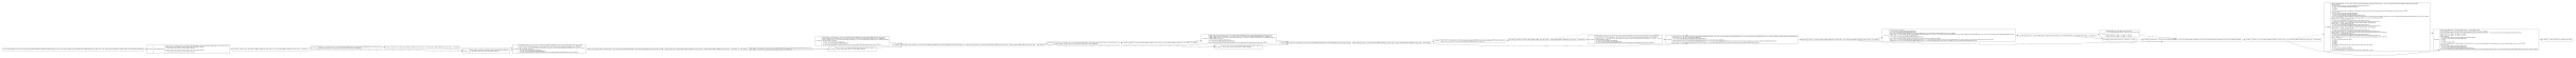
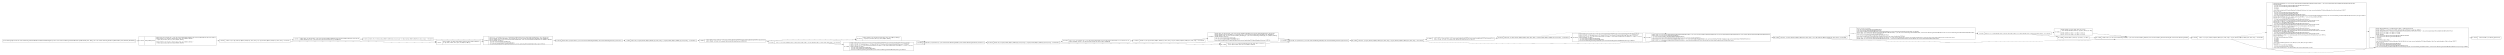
  digraph {
    fontname="PT Serif"
    rankdir=LR
    node [fontname="PT Serif" shape=record]
    edge [fontname="PT Serif"]
    n1 [label="{0\:\ 0x0000|MTH_ENTER_BLOCK\l|0x0000: IGET  (r0 I:java.util.List) = (r10 I:com.caverock.androidsvg.SVG$Text) com.caverock.androidsvg.SVG.Text.x java.util.List \l0x0002: CONST  (r1 I:?[int, float, boolean, short, byte, char, OBJECT, ARRAY]) = \l  (0 ?[int, float, boolean, short, byte, char, OBJECT, ARRAY])\l \l0x0003: CONST  (r2 I:?[int, float, boolean, short, byte, char, OBJECT, ARRAY]) = \l  (0 ?[int, float, boolean, short, byte, char, OBJECT, ARRAY])\l \l}"]
    n2 [label="{1\:\ 0x0004|0x0004: IF  (r0 I:?[int, boolean, OBJECT, ARRAY, byte, short, char]) == (0 ?[int, boolean, OBJECT, ARRAY, byte, short, char])  \-\> B:6:0x001c \l}"]
    n3 [label="{2\:\ 0x0006|0x0006: IGET  (r0 I:java.util.List) = (r10 I:com.caverock.androidsvg.SVG$Text) com.caverock.androidsvg.SVG.Text.x java.util.List \l0x0008: INVOKE  (r0 I:int) = (r0 I:java.util.List) java.util.List.size():int type: INTERFACE \l}"]
    n4 [label="{6\:\ 0x001c|0x001c: CONST  (r0 I:?[int, float, boolean, short, byte, char, OBJECT, ARRAY]) = \l  (0 ?[int, float, boolean, short, byte, char, OBJECT, ARRAY])\l \l}"]
    n5 [label="{3\:\ 0x000c|0x000c: IF  (r0 I:?[int, boolean, OBJECT, ARRAY, byte, short, char]) != (0 ?[int, boolean, OBJECT, ARRAY, byte, short, char])  \-\> B:5:0x000f \l}"]
    n6 [label="{5\:\ 0x000f|0x000f: IGET  (r0 I:java.util.List) = (r10 I:com.caverock.androidsvg.SVG$Text) com.caverock.androidsvg.SVG.Text.x java.util.List \l0x0011: INVOKE  (r0 I:java.lang.Object) = (r0 I:java.util.List), (r1 I:int) java.util.List.get(int):java.lang.Object type: INTERFACE \l0x0015: CHECK_CAST  (r0 I:com.caverock.androidsvg.SVG$Length) = (com.caverock.androidsvg.SVG$Length) (r0 I:?[OBJECT, ARRAY]) \l0x0017: INVOKE  (r0 I:float) = \l  (r0 I:com.caverock.androidsvg.SVG$Length)\l  (r9 I:com.caverock.androidsvg.SVGAndroidRenderer)\l com.caverock.androidsvg.SVG.Length.floatValueX(com.caverock.androidsvg.SVGAndroidRenderer):float type: VIRTUAL \l}"]
    n7 [label="{7\:\ 0x001d|0x001d: IGET  (r3 I:java.util.List) = (r10 I:com.caverock.androidsvg.SVG$Text) com.caverock.androidsvg.SVG.Text.y java.util.List \l}"]
    n8 [label="{8\:\ 0x001f|0x001f: IF  (r3 I:?[int, boolean, OBJECT, ARRAY, byte, short, char]) == (0 ?[int, boolean, OBJECT, ARRAY, byte, short, char])  \-\> B:13:0x0037 \l}"]
    n9 [label="{9\:\ 0x0021|0x0021: IGET  (r3 I:java.util.List) = (r10 I:com.caverock.androidsvg.SVG$Text) com.caverock.androidsvg.SVG.Text.y java.util.List \l0x0023: INVOKE  (r3 I:int) = (r3 I:java.util.List) java.util.List.size():int type: INTERFACE \l}"]
    n10 [label="{13\:\ 0x0037|0x0037: CONST  (r3 I:?[int, float, boolean, short, byte, char, OBJECT, ARRAY]) = \l  (0 ?[int, float, boolean, short, byte, char, OBJECT, ARRAY])\l \l}"]
+   n11 [label="{10\:\ 0x0027|0x0027: IF  (r3 I:?[int, boolean, OBJECT, ARRAY, byte, short, char]) != (0 ?[int, boolean, OBJECT, ARRAY, byte, short, char])  \-\> B:12:0x002a \l}"]
    n12 [label="{14\:\ 0x0038|0x0038: IGET  (r4 I:java.util.List) = (r10 I:com.caverock.androidsvg.SVG$Text) com.caverock.androidsvg.SVG.Text.dx java.util.List \l}"]
    n13 [label="{12\:\ 0x002a|0x002a: IGET  (r3 I:java.util.List) = (r10 I:com.caverock.androidsvg.SVG$Text) com.caverock.androidsvg.SVG.Text.y java.util.List \l0x002c: INVOKE  (r3 I:java.lang.Object) = (r3 I:java.util.List), (r1 I:int) java.util.List.get(int):java.lang.Object type: INTERFACE \l0x0030: CHECK_CAST  (r3 I:com.caverock.androidsvg.SVG$Length) = (com.caverock.androidsvg.SVG$Length) (r3 I:?[OBJECT, ARRAY]) \l0x0032: INVOKE  (r3 I:float) = \l  (r3 I:com.caverock.androidsvg.SVG$Length)\l  (r9 I:com.caverock.androidsvg.SVGAndroidRenderer)\l com.caverock.androidsvg.SVG.Length.floatValueY(com.caverock.androidsvg.SVGAndroidRenderer):float type: VIRTUAL \l}"]
    n14 [label="{15\:\ 0x003a|0x003a: IF  (r4 I:?[int, boolean, OBJECT, ARRAY, byte, short, char]) == (0 ?[int, boolean, OBJECT, ARRAY, byte, short, char])  \-\> B:20:0x0052 \l}"]
    n15 [label="{16\:\ 0x003c|0x003c: IGET  (r4 I:java.util.List) = (r10 I:com.caverock.androidsvg.SVG$Text) com.caverock.androidsvg.SVG.Text.dx java.util.List \l0x003e: INVOKE  (r4 I:int) = (r4 I:java.util.List) java.util.List.size():int type: INTERFACE \l}"]
    n16 [label="{20\:\ 0x0052|0x0052: CONST  (r4 I:?[int, float, boolean, short, byte, char, OBJECT, ARRAY]) = \l  (0 ?[int, float, boolean, short, byte, char, OBJECT, ARRAY])\l \l}"]
    n17 [label="{17\:\ 0x0042|0x0042: IF  (r4 I:?[int, boolean, OBJECT, ARRAY, byte, short, char]) != (0 ?[int, boolean, OBJECT, ARRAY, byte, short, char])  \-\> B:19:0x0045 \l}"]
    n18 [label="{21\:\ 0x0053|0x0053: IGET  (r5 I:java.util.List) = (r10 I:com.caverock.androidsvg.SVG$Text) com.caverock.androidsvg.SVG.Text.dy java.util.List \l}"]
    n19 [label="{19\:\ 0x0045|0x0045: IGET  (r4 I:java.util.List) = (r10 I:com.caverock.androidsvg.SVG$Text) com.caverock.androidsvg.SVG.Text.dx java.util.List \l0x0047: INVOKE  (r4 I:java.lang.Object) = (r4 I:java.util.List), (r1 I:int) java.util.List.get(int):java.lang.Object type: INTERFACE \l0x004b: CHECK_CAST  (r4 I:com.caverock.androidsvg.SVG$Length) = (com.caverock.androidsvg.SVG$Length) (r4 I:?[OBJECT, ARRAY]) \l0x004d: INVOKE  (r4 I:float) = \l  (r4 I:com.caverock.androidsvg.SVG$Length)\l  (r9 I:com.caverock.androidsvg.SVGAndroidRenderer)\l com.caverock.androidsvg.SVG.Length.floatValueX(com.caverock.androidsvg.SVGAndroidRenderer):float type: VIRTUAL \l}"]
    n20 [label="{22\:\ 0x0055|0x0055: IF  (r5 I:?[int, boolean, OBJECT, ARRAY, byte, short, char]) == (0 ?[int, boolean, OBJECT, ARRAY, byte, short, char])  \-\> B:27:0x006c \l}"]
    n21 [label="{23\:\ 0x0057|0x0057: IGET  (r5 I:java.util.List) = (r10 I:com.caverock.androidsvg.SVG$Text) com.caverock.androidsvg.SVG.Text.dy java.util.List \l0x0059: INVOKE  (r5 I:int) = (r5 I:java.util.List) java.util.List.size():int type: INTERFACE \l}"]
    n22 [label="{27\:\ 0x006c|0x006c: IGET  (r1 I:com.caverock.androidsvg.SVGAndroidRenderer$RendererState) = (r9 I:com.caverock.androidsvg.SVGAndroidRenderer) com.caverock.androidsvg.SVGAndroidRenderer.state com.caverock.androidsvg.SVGAndroidRenderer$RendererState \l0x006e: IGET  (r1 I:com.caverock.androidsvg.SVG$Style) = \l  (r1 I:com.caverock.androidsvg.SVGAndroidRenderer$RendererState)\l com.caverock.androidsvg.SVGAndroidRenderer.RendererState.style com.caverock.androidsvg.SVG$Style \l0x0070: IGET  (r1 I:com.caverock.androidsvg.SVG$Style$TextAnchor) = (r1 I:com.caverock.androidsvg.SVG$Style) com.caverock.androidsvg.SVG.Style.textAnchor com.caverock.androidsvg.SVG$Style$TextAnchor \l0x0072: SGET  (r5 I:com.caverock.androidsvg.SVG$Style$TextAnchor) =  com.caverock.androidsvg.SVG.Style.TextAnchor.Start com.caverock.androidsvg.SVG$Style$TextAnchor \l}"]
    n23 [label="{24\:\ 0x005d|0x005d: IF  (r5 I:?[int, boolean, OBJECT, ARRAY, byte, short, char]) != (0 ?[int, boolean, OBJECT, ARRAY, byte, short, char])  \-\> B:26:0x0060 \l}"]
    n24 [label="{28\:\ 0x0074|0x0074: IF  (r1 I:?[int, boolean, OBJECT, ARRAY, byte, short, char]) == (r5 I:?[int, boolean, OBJECT, ARRAY, byte, short, char])  \-\> B:33:0x008a \l}"]
    n25 [label="{26\:\ 0x0060|0x0060: IGET  (r2 I:java.util.List) = (r10 I:com.caverock.androidsvg.SVG$Text) com.caverock.androidsvg.SVG.Text.dy java.util.List \l0x0062: INVOKE  (r1 I:java.lang.Object) = (r2 I:java.util.List), (r1 I:int) java.util.List.get(int):java.lang.Object type: INTERFACE \l0x0066: CHECK_CAST  (r1 I:com.caverock.androidsvg.SVG$Length) = (com.caverock.androidsvg.SVG$Length) (r1 I:?[OBJECT, ARRAY]) \l0x0068: INVOKE  (r2 I:float) = \l  (r1 I:com.caverock.androidsvg.SVG$Length)\l  (r9 I:com.caverock.androidsvg.SVGAndroidRenderer)\l com.caverock.androidsvg.SVG.Length.floatValueY(com.caverock.androidsvg.SVGAndroidRenderer):float type: VIRTUAL \l}"]
    n26 [label="{29\:\ 0x0076|0x0076: INVOKE  (r1 I:float) = \l  (r9 I:com.caverock.androidsvg.SVGAndroidRenderer)\l  (r10 I:com.caverock.androidsvg.SVG$TextContainer)\l com.caverock.androidsvg.SVGAndroidRenderer.calculateTextWidth(com.caverock.androidsvg.SVG$TextContainer):float type: DIRECT \l0x007a: IGET  (r5 I:com.caverock.androidsvg.SVGAndroidRenderer$RendererState) = (r9 I:com.caverock.androidsvg.SVGAndroidRenderer) com.caverock.androidsvg.SVGAndroidRenderer.state com.caverock.androidsvg.SVGAndroidRenderer$RendererState \l0x007c: IGET  (r5 I:com.caverock.androidsvg.SVG$Style) = \l  (r5 I:com.caverock.androidsvg.SVGAndroidRenderer$RendererState)\l com.caverock.androidsvg.SVGAndroidRenderer.RendererState.style com.caverock.androidsvg.SVG$Style \l0x007e: IGET  (r5 I:com.caverock.androidsvg.SVG$Style$TextAnchor) = (r5 I:com.caverock.androidsvg.SVG$Style) com.caverock.androidsvg.SVG.Style.textAnchor com.caverock.androidsvg.SVG$Style$TextAnchor \l0x0080: SGET  (r6 I:com.caverock.androidsvg.SVG$Style$TextAnchor) =  com.caverock.androidsvg.SVG.Style.TextAnchor.Middle com.caverock.androidsvg.SVG$Style$TextAnchor \l}"]
    n27 [label="{33\:\ 0x008a|0x008a: IGET  (r1 I:com.caverock.androidsvg.SVG$Box) = (r10 I:com.caverock.androidsvg.SVG$Text) com.caverock.androidsvg.SVG.Text.boundingBox com.caverock.androidsvg.SVG$Box \l}"]
    n28 [label="{30\:\ 0x0082|0x0082: IF  (r5 I:?[int, boolean, OBJECT, ARRAY, byte, short, char]) != (r6 I:?[int, boolean, OBJECT, ARRAY, byte, short, char])  \-\> B:32:0x0089 \l}"]
    n29 [label="{34\:\ 0x008c|0x008c: IF  (r1 I:?[int, boolean, OBJECT, ARRAY, byte, short, char]) != (0 ?[int, boolean, OBJECT, ARRAY, byte, short, char])  \-\> B:36:0x00b1 \l}"]
    n30 [label="{31\:\ 0x0084|0x0084: CONST  (r5 I:?[int, float, short, byte, char]) = \l  (1073741824(0x40000000, float:2.0) ?[int, float, short, byte, char])\l \l0x0086: ARITH  (r1 I:float) = (r1 I:float) \/ (r5 I:float) \l0x0087: ARITH  (r0 I:float) = (r0 I:float) \- (r1 I:float) \l}"]
    n31 [label="{32\:\ 0x0089|0x0089: ARITH  (r0 I:float) = (r0 I:float) \- (r1 I:float) \l}"]
    n32 [label="{35\:\ 0x008e|0x008e: NEW_INSTANCE  (r1 I:com.caverock.androidsvg.SVGAndroidRenderer$TextBoundsCalculator) =  com.caverock.androidsvg.SVGAndroidRenderer$TextBoundsCalculator \l0x0090: INVOKE  \l  (r1 I:com.caverock.androidsvg.SVGAndroidRenderer$TextBoundsCalculator)\l  (r9 I:com.caverock.androidsvg.SVGAndroidRenderer)\l  (r0 I:float)\l  (r3 I:float)\l com.caverock.androidsvg.SVGAndroidRenderer.TextBoundsCalculator.\<init\>(com.caverock.androidsvg.SVGAndroidRenderer, float, float):void type: DIRECT \l0x0093: INVOKE  \l  (r9 I:com.caverock.androidsvg.SVGAndroidRenderer)\l  (r10 I:com.caverock.androidsvg.SVG$TextContainer)\l  (r1 I:com.caverock.androidsvg.SVGAndroidRenderer$TextProcessor)\l com.caverock.androidsvg.SVGAndroidRenderer.enumerateTextSpans(com.caverock.androidsvg.SVG$TextContainer, com.caverock.androidsvg.SVGAndroidRenderer$TextProcessor):void type: DIRECT \l0x0096: NEW_INSTANCE  (r5 I:com.caverock.androidsvg.SVG$Box) =  com.caverock.androidsvg.SVG$Box \l0x0098: IGET  (r6 I:android.graphics.RectF) = \l  (r1 I:com.caverock.androidsvg.SVGAndroidRenderer$TextBoundsCalculator)\l com.caverock.androidsvg.SVGAndroidRenderer.TextBoundsCalculator.bbox android.graphics.RectF \l0x009a: IGET  (r6 I:float) = (r6 I:android.graphics.RectF) android.graphics.RectF.left float \l0x009c: IGET  (r7 I:android.graphics.RectF) = \l  (r1 I:com.caverock.androidsvg.SVGAndroidRenderer$TextBoundsCalculator)\l com.caverock.androidsvg.SVGAndroidRenderer.TextBoundsCalculator.bbox android.graphics.RectF \l0x009e: IGET  (r7 I:float) = (r7 I:android.graphics.RectF) android.graphics.RectF.top float \l0x00a0: IGET  (r8 I:android.graphics.RectF) = \l  (r1 I:com.caverock.androidsvg.SVGAndroidRenderer$TextBoundsCalculator)\l com.caverock.androidsvg.SVGAndroidRenderer.TextBoundsCalculator.bbox android.graphics.RectF \l0x00a2: INVOKE  (r8 I:float) = (r8 I:android.graphics.RectF) android.graphics.RectF.width():float type: VIRTUAL \l0x00a6: IGET  (r1 I:android.graphics.RectF) = \l  (r1 I:com.caverock.androidsvg.SVGAndroidRenderer$TextBoundsCalculator)\l com.caverock.androidsvg.SVGAndroidRenderer.TextBoundsCalculator.bbox android.graphics.RectF \l0x00a8: INVOKE  (r1 I:float) = (r1 I:android.graphics.RectF) android.graphics.RectF.height():float type: VIRTUAL \l0x00ac: IMMUTABLE  \l  (r5 I:com.caverock.androidsvg.SVG$Box)\l  (r6 I:float)\l  (r7 I:float)\l  (r8 I:float)\l  (r1 I:float)\l com.caverock.androidsvg.SVG.Box.\<init\>(float, float, float, float):void type: DIRECT \l0x00af: IPUT  \l  (r5 I:com.caverock.androidsvg.SVG$Box)\l  (r10 I:com.caverock.androidsvg.SVG$Text)\l com.caverock.androidsvg.SVG.Text.boundingBox com.caverock.androidsvg.SVG$Box \l}"]
    n33 [label="{36\:\ 0x00b1|0x00b1: NEW_INSTANCE  (r1 I:android.graphics.Path) =  android.graphics.Path \l0x00b3: INVOKE  (r1 I:android.graphics.Path) android.graphics.Path.\<init\>():void type: DIRECT \l0x00b6: NEW_INSTANCE  (r5 I:com.caverock.androidsvg.SVGAndroidRenderer$PlainTextToPath) =  com.caverock.androidsvg.SVGAndroidRenderer$PlainTextToPath \l0x00b8: ARITH  (r0 I:float) = (r0 I:float) + (r4 I:float) \l0x00b9: ARITH  (r3 I:float) = (r3 I:float) + (r2 I:float) \l0x00ba: INVOKE  \l  (r5 I:com.caverock.androidsvg.SVGAndroidRenderer$PlainTextToPath)\l  (r9 I:com.caverock.androidsvg.SVGAndroidRenderer)\l  (r0 I:float)\l  (r3 I:float)\l  (r1 I:android.graphics.Path)\l com.caverock.androidsvg.SVGAndroidRenderer.PlainTextToPath.\<init\>(com.caverock.androidsvg.SVGAndroidRenderer, float, float, android.graphics.Path):void type: DIRECT \l0x00bd: INVOKE  \l  (r9 I:com.caverock.androidsvg.SVGAndroidRenderer)\l  (r10 I:com.caverock.androidsvg.SVG$TextContainer)\l  (r5 I:com.caverock.androidsvg.SVGAndroidRenderer$TextProcessor)\l com.caverock.androidsvg.SVGAndroidRenderer.enumerateTextSpans(com.caverock.androidsvg.SVG$TextContainer, com.caverock.androidsvg.SVGAndroidRenderer$TextProcessor):void type: DIRECT \l}"]
    n34 [label="{37\:\ 0x00c0|0x00c0: RETURN  (r1 I:android.graphics.Path) \l}"]
    n35 [label="{private android.graphics.Path com.caverock.androidsvg.SVGAndroidRenderer.makePathAndBoundingBox((r9 'this' I:com.caverock.androidsvg.SVGAndroidRenderer A[IMMUTABLE_TYPE, THIS]), (r10 I:com.caverock.androidsvg.SVG$Text A[IMMUTABLE_TYPE, METHOD_ARGUMENT])) }"]
    n1 -> n2
    n2 -> n3 [style=dashed]
    n2 -> n4
    n3 -> n5
    n4 -> n6
    n5 -> n4 [style=dashed]
    n5 -> n6
    n6 -> n7
    n7 -> n8
    n8 -> n9 [style=dashed]
    n9 -> n10
+   n9 -> n11
    n10 -> n12
+   n11 -> n10 [style=dashed]
+   n11 -> n13
    n12 -> n14
    n13 -> n12
    n14 -> n15 [style=dashed]
    n14 -> n16
    n15 -> n17
    n16 -> n18
    n17 -> n16 [style=dashed]
    n17 -> n19
    n18 -> n20
    n19 -> n18
    n20 -> n21 [style=dashed]
    n20 -> n22
    n21 -> n23
    n22 -> n24
    n23 -> n22 [style=dashed]
    n23 -> n25
    n24 -> n26 [style=dashed]
    n24 -> n27
    n25 -> n22
    n26 -> n28
    n27 -> n29
    n28 -> n30 [style=dashed]
    n28 -> n31
    n29 -> n32 [style=dashed]
    n29 -> n33
    n30 -> n27
    n31 -> n27
    n32 -> n33
    n33 -> n34
    n35 -> n1
  }
